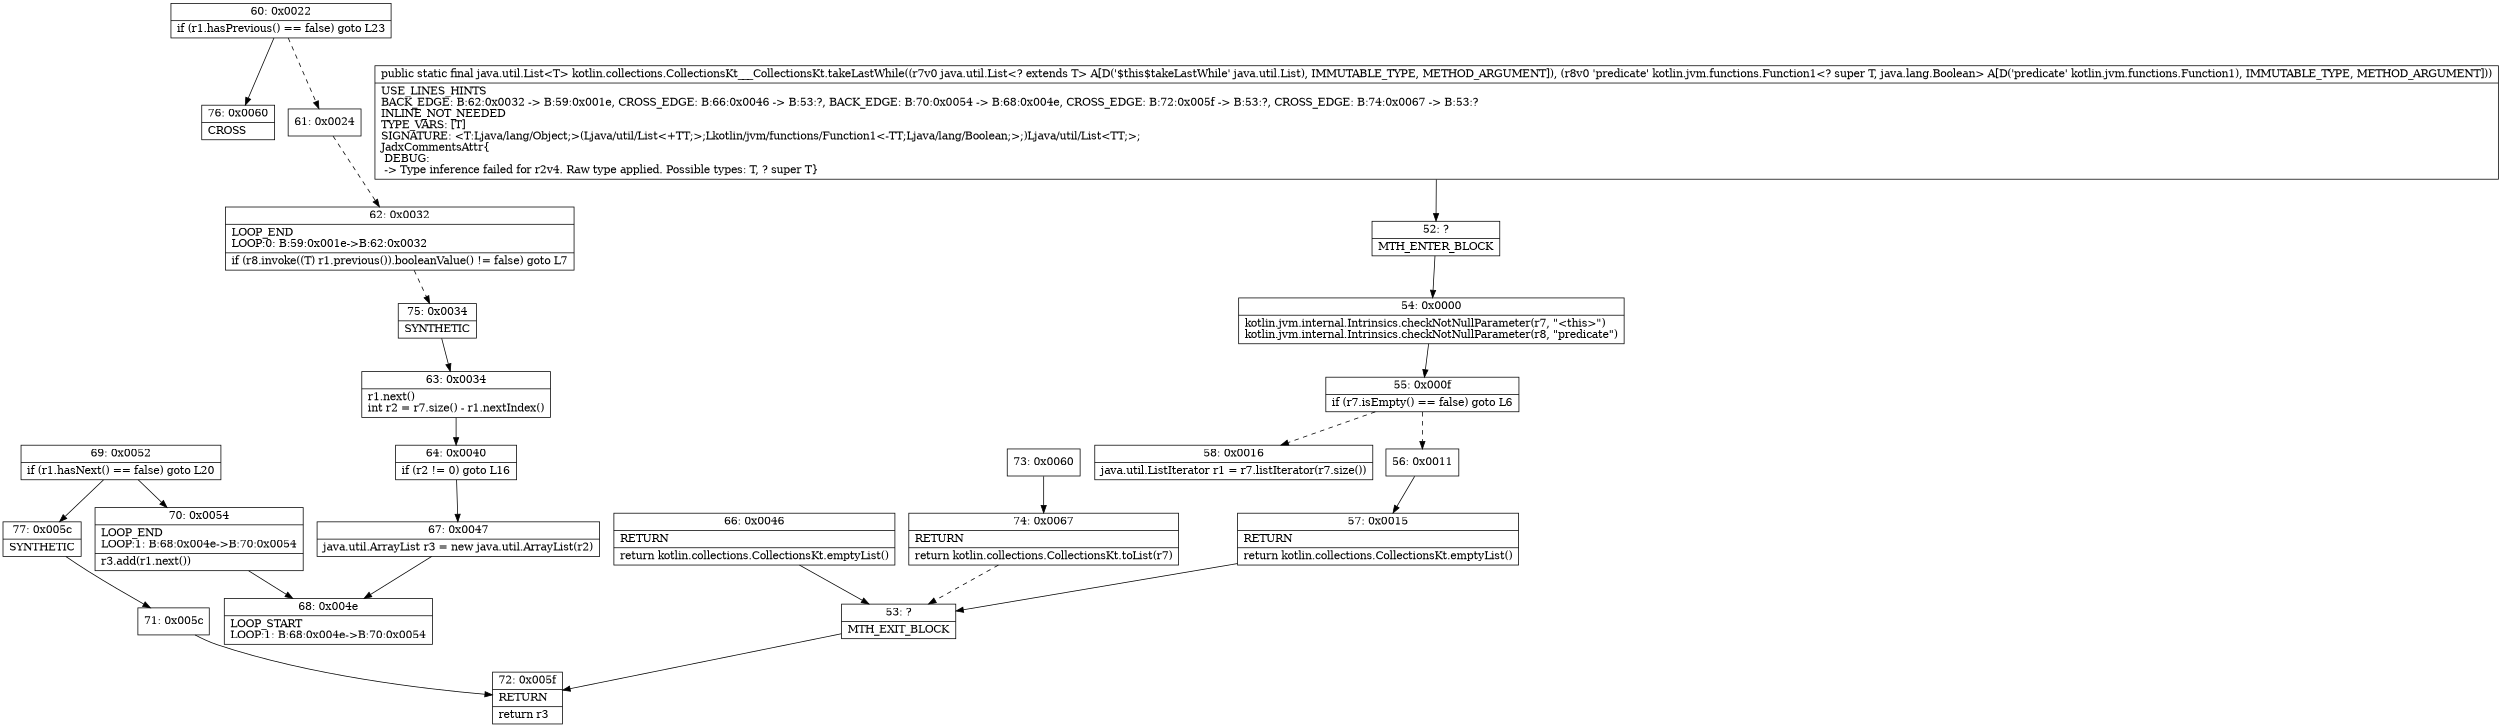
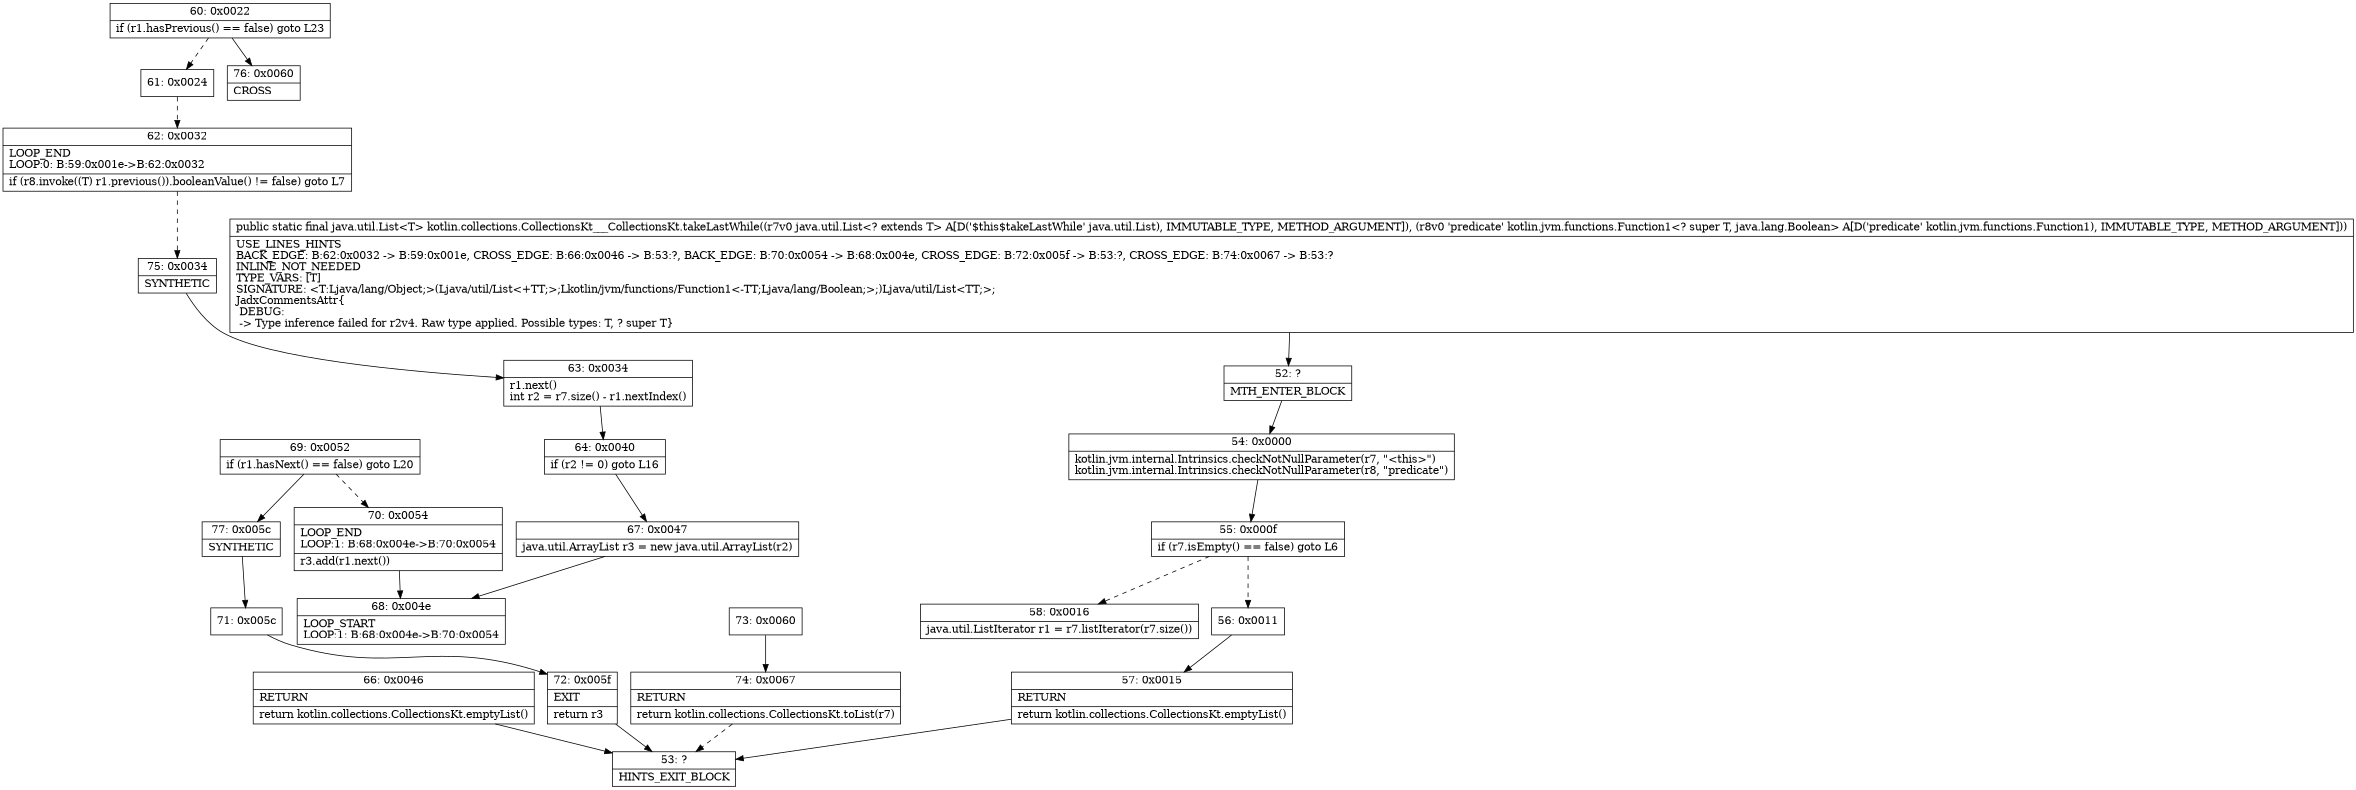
  digraph {
    node [shape=record]
    n1 [label="{52\:\ ?|MTH_ENTER_BLOCK\l}"]
    n2 [label="{54\:\ 0x0000|kotlin.jvm.internal.Intrinsics.checkNotNullParameter(r7, \"\<this\>\")\lkotlin.jvm.internal.Intrinsics.checkNotNullParameter(r8, \"predicate\")\l}"]
    n3 [label="{55\:\ 0x000f|if (r7.isEmpty() == false) goto L6\l}"]
    n4 [label="{56\:\ 0x0011}"]
    n5 [label="{58\:\ 0x0016|java.util.ListIterator r1 = r7.listIterator(r7.size())\l}"]
    n6 [label="{57\:\ 0x0015|RETURN\l|return kotlin.collections.CollectionsKt.emptyList()\l}"]
-   n7 [label="{53\:\ ?|MTH_EXIT_BLOCK\l}"]
+   n7 [label="{53\:\ ?|HINTS_EXIT_BLOCK\l}"]
    n8 [label="{60\:\ 0x0022|if (r1.hasPrevious() == false) goto L23\l}"]
    n9 [label="{61\:\ 0x0024}"]
    n10 [label="{76\:\ 0x0060|CROSS\l}"]
    n11 [label="{62\:\ 0x0032|LOOP_END\lLOOP:0: B:59:0x001e\-\>B:62:0x0032\l|if (r8.invoke((T) r1.previous()).booleanValue() != false) goto L7\l}"]
    n12 [label="{75\:\ 0x0034|SYNTHETIC\l}"]
    n13 [label="{63\:\ 0x0034|r1.next()\lint r2 = r7.size() \- r1.nextIndex()\l}"]
    n14 [label="{64\:\ 0x0040|if (r2 != 0) goto L16\l}"]
    n15 [label="{67\:\ 0x0047|java.util.ArrayList r3 = new java.util.ArrayList(r2)\l}"]
    n16 [label="{68\:\ 0x004e|LOOP_START\lLOOP:1: B:68:0x004e\-\>B:70:0x0054\l}"]
    n17 [label="{66\:\ 0x0046|RETURN\l|return kotlin.collections.CollectionsKt.emptyList()\l}"]
    n18 [label="{69\:\ 0x0052|if (r1.hasNext() == false) goto L20\l}"]
    n19 [label="{70\:\ 0x0054|LOOP_END\lLOOP:1: B:68:0x004e\-\>B:70:0x0054\l|r3.add(r1.next())\l}"]
    n20 [label="{77\:\ 0x005c|SYNTHETIC\l}"]
    n21 [label="{71\:\ 0x005c}"]
-   n22 [label="{72\:\ 0x005f|RETURN\l|return r3\l}"]
+   n22 [label="{72\:\ 0x005f|EXIT\l|return r3\l}"]
    n23 [label="{73\:\ 0x0060}"]
    n24 [label="{74\:\ 0x0067|RETURN\l|return kotlin.collections.CollectionsKt.toList(r7)\l}"]
    n25 [label="{public static final java.util.List\<T\> kotlin.collections.CollectionsKt___CollectionsKt.takeLastWhile((r7v0 java.util.List\<? extends T\> A[D('$this$takeLastWhile' java.util.List), IMMUTABLE_TYPE, METHOD_ARGUMENT]), (r8v0 'predicate' kotlin.jvm.functions.Function1\<? super T, java.lang.Boolean\> A[D('predicate' kotlin.jvm.functions.Function1), IMMUTABLE_TYPE, METHOD_ARGUMENT]))  | USE_LINES_HINTS\lBACK_EDGE: B:62:0x0032 \-\> B:59:0x001e, CROSS_EDGE: B:66:0x0046 \-\> B:53:?, BACK_EDGE: B:70:0x0054 \-\> B:68:0x004e, CROSS_EDGE: B:72:0x005f \-\> B:53:?, CROSS_EDGE: B:74:0x0067 \-\> B:53:?\lINLINE_NOT_NEEDED\lTYPE_VARS: [T]\lSIGNATURE: \<T:Ljava\/lang\/Object;\>(Ljava\/util\/List\<+TT;\>;Lkotlin\/jvm\/functions\/Function1\<\-TT;Ljava\/lang\/Boolean;\>;)Ljava\/util\/List\<TT;\>;\lJadxCommentsAttr\{\l DEBUG: \l \-\> Type inference failed for r2v4. Raw type applied. Possible types: T, ? super T\}\l}"]
    n1 -> n2
    n2 -> n3
    n3 -> n4 [style=dashed]
    n3 -> n5 [style=dashed]
    n4 -> n6
    n6 -> n7
    n8 -> n9 [style=dashed]
    n8 -> n10
    n9 -> n11 [style=dashed]
    n11 -> n12 [style=dashed]
    n12 -> n13
    n13 -> n14
    n14 -> n15
    n15 -> n16
    n17 -> n7
-   n18 -> n19 [style=solid]
+   n18 -> n19 [style=dashed]
    n18 -> n20
    n19 -> n16
    n20 -> n21
    n21 -> n22
-   n7 -> n22
+   n22 -> n7
    n23 -> n24
    n24 -> n7 [style=dashed]
    n25 -> n1
  }
